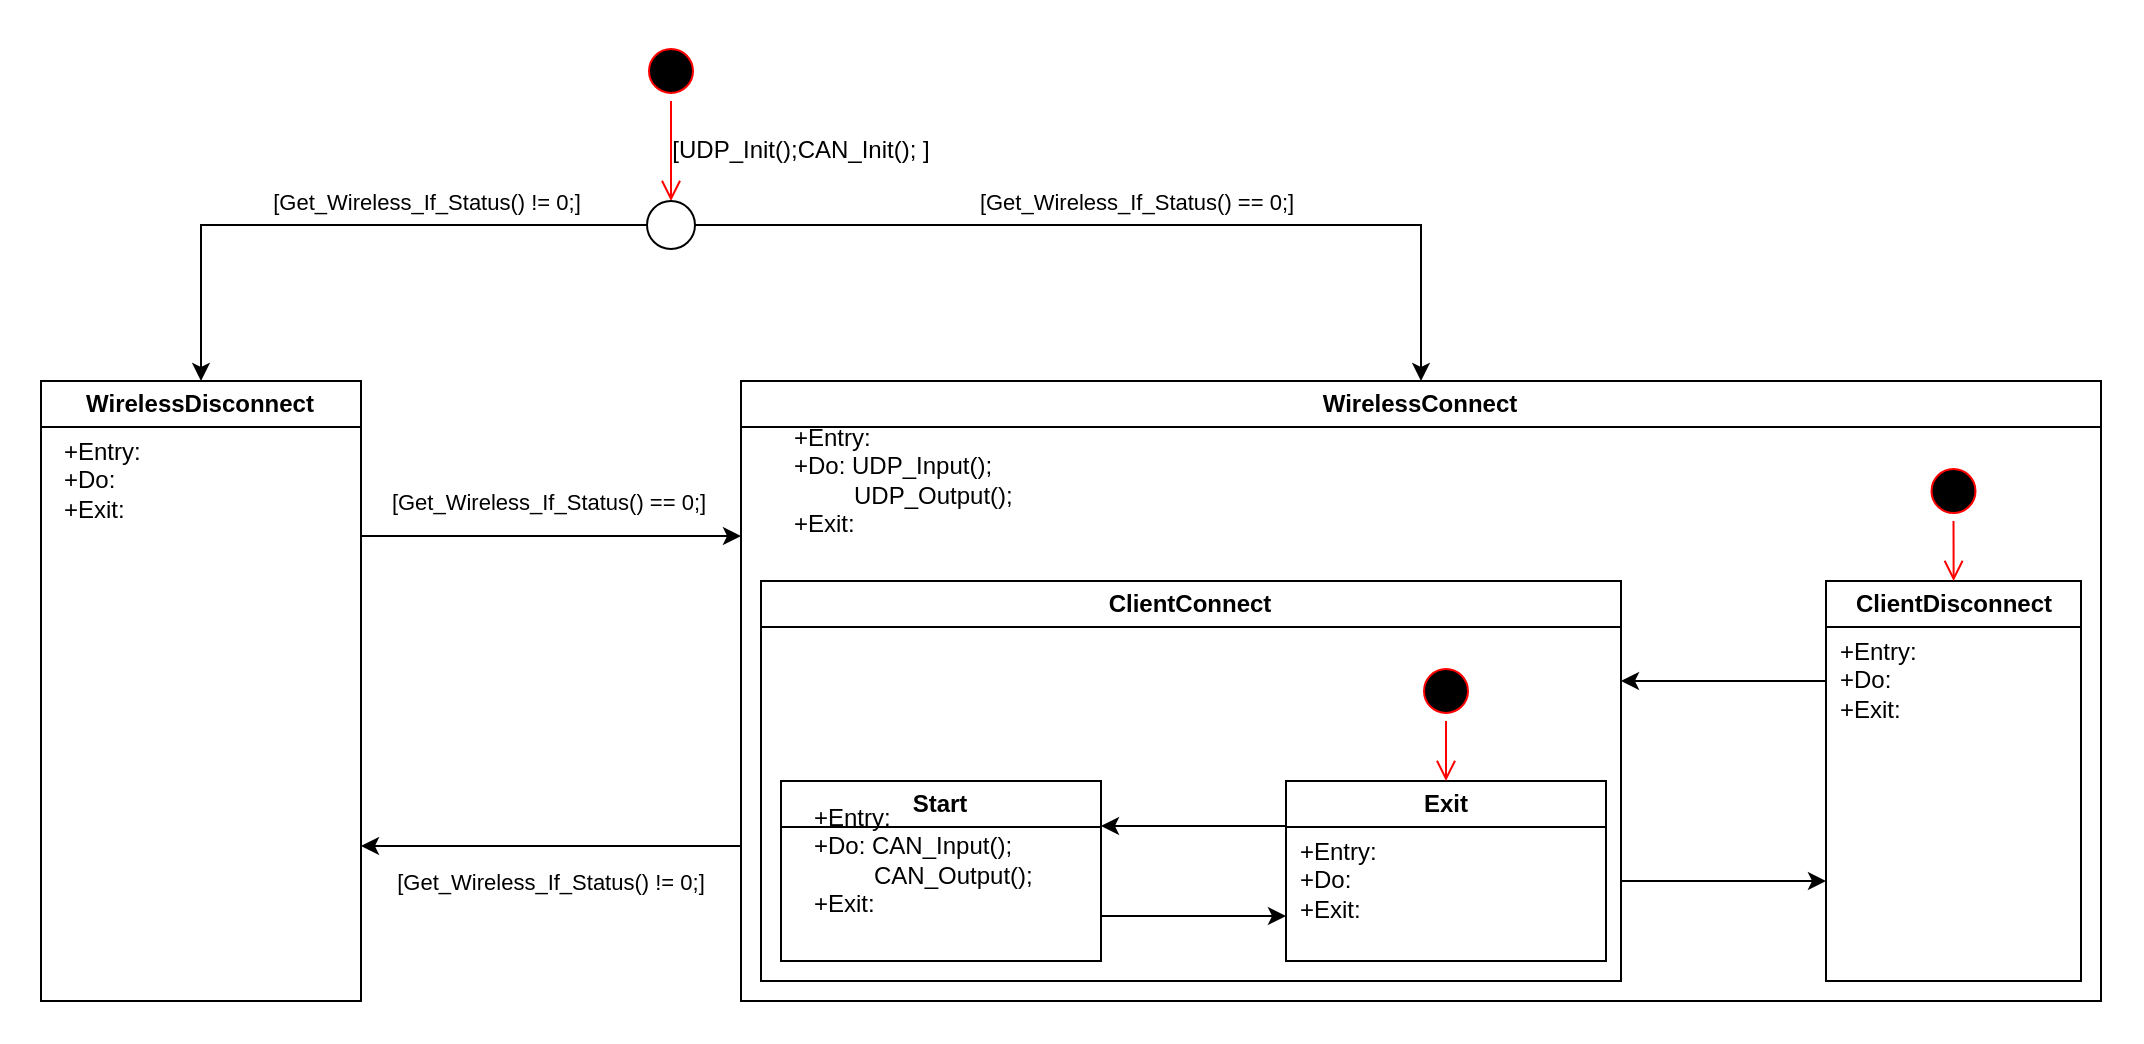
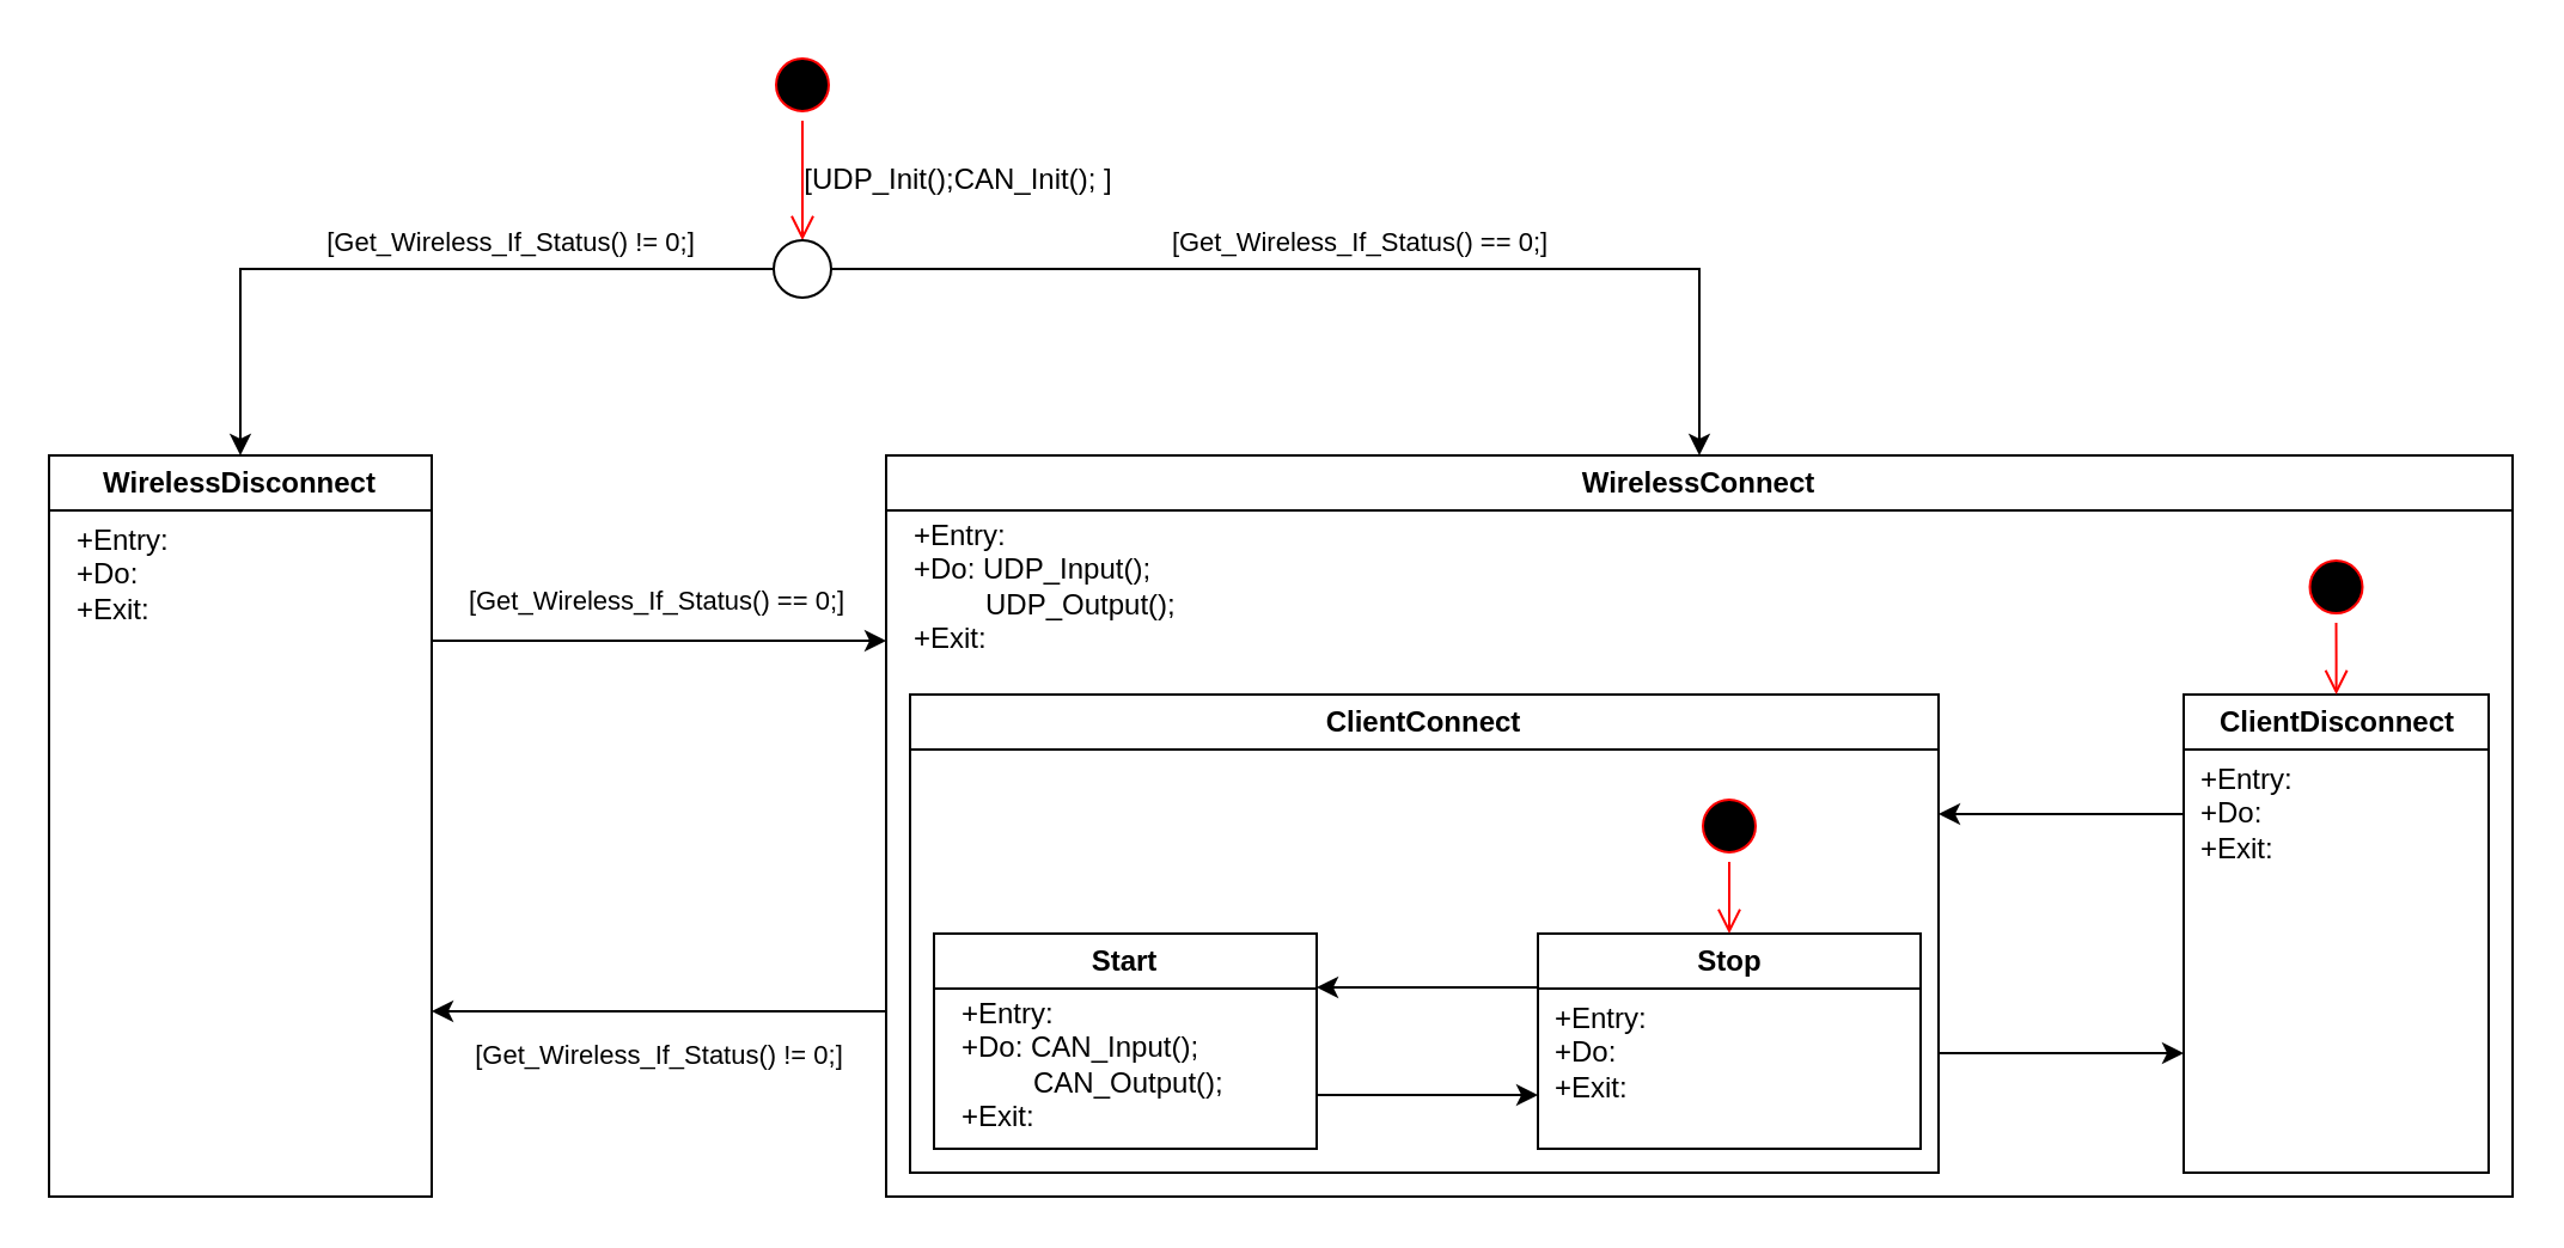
  <mxCell id="0" />
  <mxCell id="1" parent="0" />
  <mxCell id="2" value="" style="ellipse;html=1;shape=startState;fillColor=#000000;strokeColor=#ff0000;" parent="1" vertex="1"><mxGeometry x="320" y="20" width="30" height="30" as="geometry" /></mxCell>
  <mxCell id="3" value="" style="edgeStyle=orthogonalEdgeStyle;html=1;verticalAlign=bottom;endArrow=open;endSize=8;strokeColor=#ff0000;rounded=0;entryX=0.5;entryY=0;entryDx=0;entryDy=0;" parent="1" source="2" target="8" edge="1"><mxGeometry relative="1" as="geometry"><mxPoint x="335" y="110" as="targetPoint" /><Array as="points" /></mxGeometry></mxCell>
  <mxCell id="4" style="edgeStyle=orthogonalEdgeStyle;rounded=0;orthogonalLoop=1;jettySize=auto;html=1;exitX=0;exitY=0.5;exitDx=0;exitDy=0;entryX=0.5;entryY=0;entryDx=0;entryDy=0;" parent="1" source="8" target="12" edge="1"><mxGeometry relative="1" as="geometry"><mxPoint x="125" y="180" as="targetPoint" /></mxGeometry></mxCell>
  <mxCell id="5" value="[Get_Wireless_If_Status() != 0;]" style="edgeLabel;html=1;align=center;verticalAlign=middle;resizable=0;points=[];" vertex="1" connectable="0" parent="4"><mxGeometry x="-0.487" y="-2" relative="1" as="geometry"><mxPoint x="-34" y="-10" as="offset" /></mxGeometry></mxCell>
  <mxCell id="6" style="edgeStyle=orthogonalEdgeStyle;rounded=0;orthogonalLoop=1;jettySize=auto;html=1;exitX=1;exitY=0.5;exitDx=0;exitDy=0;" parent="1" source="8" target="16" edge="1"><mxGeometry relative="1" as="geometry"><mxPoint x="662.5" y="180" as="targetPoint" /></mxGeometry></mxCell>
  <mxCell id="7" value="[Get_Wireless_If_Status() == 0;]" style="edgeLabel;html=1;align=center;verticalAlign=middle;resizable=0;points=[];" vertex="1" connectable="0" parent="6"><mxGeometry x="-0.134" y="2" relative="1" as="geometry"><mxPoint x="29" y="-10" as="offset" /></mxGeometry></mxCell>
  <mxCell id="8" value="" style="ellipse;whiteSpace=wrap;html=1;aspect=fixed;" parent="1" vertex="1"><mxGeometry x="323" y="100" width="24" height="24" as="geometry" /></mxCell>
  <mxCell id="9" value="[UDP_Init();CAN_Init(); ]" style="text;html=1;align=center;verticalAlign=middle;resizable=0;points=[];autosize=1;strokeColor=none;fillColor=none;" parent="1" vertex="1"><mxGeometry x="325" y="60" width="150" height="30" as="geometry" /></mxCell>
  <mxCell id="10" style="edgeStyle=orthogonalEdgeStyle;rounded=0;orthogonalLoop=1;jettySize=auto;html=1;exitX=1;exitY=0.25;exitDx=0;exitDy=0;entryX=0;entryY=0.25;entryDx=0;entryDy=0;" parent="1" source="12" target="16" edge="1"><mxGeometry relative="1" as="geometry"><mxPoint x="330" y="270" as="targetPoint" /></mxGeometry></mxCell>
  <mxCell id="11" value="[Get_Wireless_If_Status() == 0;]" style="edgeLabel;html=1;align=center;verticalAlign=middle;resizable=0;points=[];" vertex="1" connectable="0" parent="10"><mxGeometry x="0.35" y="3" relative="1" as="geometry"><mxPoint x="-35" y="-14" as="offset" /></mxGeometry></mxCell>
  <mxCell id="12" value="WirelessDisconnect" style="swimlane;whiteSpace=wrap;html=1;" parent="1" vertex="1"><mxGeometry x="20" y="190" width="160" height="310" as="geometry"><mxRectangle x="20" y="180" width="150" height="30" as="alternateBounds" /></mxGeometry></mxCell>
  <mxCell id="13" value="+Entry:&lt;br style=&quot;border-color: var(--border-color); padding: 0px; margin: 0px;&quot;&gt;&lt;span style=&quot;&quot;&gt;+Do:&lt;/span&gt;&lt;br style=&quot;border-color: var(--border-color); padding: 0px; margin: 0px;&quot;&gt;&lt;span style=&quot;&quot;&gt;+Exit:&lt;/span&gt;" style="text;html=1;align=left;verticalAlign=middle;resizable=0;points=[];autosize=1;strokeColor=none;fillColor=none;" parent="12" vertex="1"><mxGeometry x="10" y="20" width="60" height="60" as="geometry" /></mxCell>
  <mxCell id="14" style="edgeStyle=orthogonalEdgeStyle;rounded=0;orthogonalLoop=1;jettySize=auto;html=1;exitX=0;exitY=0.75;exitDx=0;exitDy=0;entryX=1;entryY=0.75;entryDx=0;entryDy=0;" parent="1" source="16" target="12" edge="1"><mxGeometry relative="1" as="geometry" /></mxCell>
  <mxCell id="15" value="[Get_Wireless_If_Status() != 0;]" style="edgeLabel;html=1;align=center;verticalAlign=middle;resizable=0;points=[];" vertex="1" connectable="0" parent="14"><mxGeometry x="-0.179" y="1" relative="1" as="geometry"><mxPoint x="-18" y="17" as="offset" /></mxGeometry></mxCell>
  <mxCell id="16" value="WirelessConnect" style="swimlane;whiteSpace=wrap;html=1;" parent="1" vertex="1"><mxGeometry x="370" y="190" width="680" height="310" as="geometry"><mxRectangle x="370" y="180" width="140" height="30" as="alternateBounds" /></mxGeometry></mxCell>
- <mxCell id="17" value="+Entry: &lt;br style=&quot;border-color: var(--border-color); padding: 0px; margin: 0px;&quot;&gt;&lt;div&gt;+Do: &lt;span style=&quot;&quot;&gt;UDP_Input();&lt;/span&gt;&lt;/div&gt;&lt;div&gt;&amp;nbsp;&amp;nbsp;&amp;nbsp;&amp;nbsp;&amp;nbsp;&amp;nbsp;&amp;nbsp;&amp;nbsp; &lt;span style=&quot;&quot;&gt;UDP_Output();&lt;/span&gt;&lt;/div&gt;&lt;span style=&quot;&quot;&gt;+Exit:&lt;/span&gt;" style="text;html=1;align=left;verticalAlign=middle;resizable=0;points=[];autosize=1;strokeColor=none;fillColor=none;" parent="16" vertex="1"><mxGeometry x="25" y="15" width="130" height="70" as="geometry" /></mxCell>
+ <mxCell id="17" value="+Entry: &lt;br style=&quot;border-color: var(--border-color); padding: 0px; margin: 0px;&quot;&gt;&lt;div&gt;+Do: &lt;span style=&quot;&quot;&gt;UDP_Input();&lt;/span&gt;&lt;/div&gt;&lt;div&gt;&amp;nbsp;&amp;nbsp;&amp;nbsp;&amp;nbsp;&amp;nbsp;&amp;nbsp;&amp;nbsp;&amp;nbsp; &lt;span style=&quot;&quot;&gt;UDP_Output();&lt;/span&gt;&lt;/div&gt;&lt;span style=&quot;&quot;&gt;+Exit:&lt;/span&gt;" style="text;html=1;align=left;verticalAlign=middle;resizable=0;points=[];autosize=1;strokeColor=none;fillColor=none;" parent="16" vertex="1"><mxGeometry x="10" y="20" width="130" height="70" as="geometry" /></mxCell>
  <mxCell id="18" style="edgeStyle=orthogonalEdgeStyle;rounded=0;orthogonalLoop=1;jettySize=auto;html=1;exitX=1;exitY=0.75;exitDx=0;exitDy=0;entryX=0;entryY=0.75;entryDx=0;entryDy=0;" parent="16" source="19" target="29" edge="1"><mxGeometry relative="1" as="geometry" /></mxCell>
  <mxCell id="19" value="ClientConnect" style="swimlane;whiteSpace=wrap;html=1;startSize=23;" parent="16" vertex="1"><mxGeometry x="10" y="100" width="430" height="200" as="geometry" /></mxCell>
  <mxCell id="20" value="Start" style="swimlane;whiteSpace=wrap;html=1;" vertex="1" parent="19"><mxGeometry x="10" y="100" width="160" height="90" as="geometry" /></mxCell>
- <mxCell id="21" value="+Entry: &lt;br style=&quot;border-color: var(--border-color); padding: 0px; margin: 0px;&quot;&gt;&lt;span style=&quot;&quot;&gt;+Do: CAN_Input();&lt;br&gt;&lt;/span&gt;&amp;nbsp; &amp;nbsp; &amp;nbsp; &amp;nbsp; &amp;nbsp;CAN_Output();&lt;br style=&quot;border-color: var(--border-color); padding: 0px; margin: 0px;&quot;&gt;&lt;span style=&quot;&quot;&gt;+Exit:&lt;/span&gt;" style="text;html=1;align=left;verticalAlign=middle;resizable=0;points=[];autosize=1;strokeColor=none;fillColor=none;" vertex="1" parent="20"><mxGeometry x="15" y="5" width="130" height="70" as="geometry" /></mxCell>
+ <mxCell id="21" value="+Entry: &lt;br style=&quot;border-color: var(--border-color); padding: 0px; margin: 0px;&quot;&gt;&lt;span style=&quot;&quot;&gt;+Do: CAN_Input();&lt;br&gt;&lt;/span&gt;&amp;nbsp; &amp;nbsp; &amp;nbsp; &amp;nbsp; &amp;nbsp;CAN_Output();&lt;br style=&quot;border-color: var(--border-color); padding: 0px; margin: 0px;&quot;&gt;&lt;span style=&quot;&quot;&gt;+Exit:&lt;/span&gt;" style="text;html=1;align=left;verticalAlign=middle;resizable=0;points=[];autosize=1;strokeColor=none;fillColor=none;" vertex="1" parent="20"><mxGeometry x="10" y="20" width="130" height="70" as="geometry" /></mxCell>
  <mxCell id="22" style="edgeStyle=orthogonalEdgeStyle;rounded=0;orthogonalLoop=1;jettySize=auto;html=1;exitX=0;exitY=0.25;exitDx=0;exitDy=0;entryX=1;entryY=0.25;entryDx=0;entryDy=0;" edge="1" parent="19" source="23" target="20"><mxGeometry relative="1" as="geometry" /></mxCell>
- <mxCell id="23" value="Exit" style="swimlane;whiteSpace=wrap;html=1;" vertex="1" parent="19"><mxGeometry x="262.5" y="100" width="160" height="90" as="geometry" /></mxCell>
+ <mxCell id="23" value="Stop" style="swimlane;whiteSpace=wrap;html=1;" vertex="1" parent="19"><mxGeometry x="262.5" y="100" width="160" height="90" as="geometry" /></mxCell>
  <mxCell id="24" value="+Entry:&lt;br style=&quot;border-color: var(--border-color); padding: 0px; margin: 0px;&quot;&gt;&lt;span style=&quot;&quot;&gt;+Do:&lt;/span&gt;&lt;br style=&quot;border-color: var(--border-color); padding: 0px; margin: 0px;&quot;&gt;&lt;span style=&quot;&quot;&gt;+Exit:&lt;/span&gt;" style="text;html=1;align=left;verticalAlign=middle;resizable=0;points=[];autosize=1;strokeColor=none;fillColor=none;" vertex="1" parent="23"><mxGeometry x="5" y="20" width="60" height="60" as="geometry" /></mxCell>
  <mxCell id="25" style="edgeStyle=orthogonalEdgeStyle;rounded=0;orthogonalLoop=1;jettySize=auto;html=1;exitX=1;exitY=0.75;exitDx=0;exitDy=0;entryX=0;entryY=0.75;entryDx=0;entryDy=0;" edge="1" parent="19" source="20" target="23"><mxGeometry relative="1" as="geometry" /></mxCell>
  <mxCell id="26" value="" style="ellipse;html=1;shape=startState;fillColor=#000000;strokeColor=#ff0000;" vertex="1" parent="19"><mxGeometry x="327.5" y="40" width="30" height="30" as="geometry" /></mxCell>
  <mxCell id="27" value="" style="edgeStyle=orthogonalEdgeStyle;html=1;verticalAlign=bottom;endArrow=open;endSize=8;strokeColor=#ff0000;rounded=0;" edge="1" parent="19" source="26" target="23"><mxGeometry relative="1" as="geometry"><mxPoint x="372.5" y="50" as="targetPoint" /></mxGeometry></mxCell>
  <mxCell id="28" style="edgeStyle=orthogonalEdgeStyle;rounded=0;orthogonalLoop=1;jettySize=auto;html=1;exitX=0;exitY=0.25;exitDx=0;exitDy=0;entryX=1;entryY=0.25;entryDx=0;entryDy=0;" parent="16" source="29" target="19" edge="1"><mxGeometry relative="1" as="geometry" /></mxCell>
  <mxCell id="29" value="ClientDisconnect" style="swimlane;whiteSpace=wrap;html=1;startSize=23;" parent="16" vertex="1"><mxGeometry x="542.5" y="100" width="127.5" height="200" as="geometry" /></mxCell>
  <mxCell id="30" value="+Entry:&lt;br style=&quot;border-color: var(--border-color); padding: 0px; margin: 0px;&quot;&gt;&lt;span style=&quot;&quot;&gt;+Do:&lt;/span&gt;&lt;br style=&quot;border-color: var(--border-color); padding: 0px; margin: 0px;&quot;&gt;&lt;span style=&quot;&quot;&gt;+Exit:&lt;/span&gt;" style="text;html=1;align=left;verticalAlign=middle;resizable=0;points=[];autosize=1;strokeColor=none;fillColor=none;" parent="29" vertex="1"><mxGeometry x="5" y="20" width="60" height="60" as="geometry" /></mxCell>
  <mxCell id="31" value="" style="ellipse;html=1;shape=startState;fillColor=#000000;strokeColor=#ff0000;" parent="16" vertex="1"><mxGeometry x="591.25" y="40" width="30" height="30" as="geometry" /></mxCell>
  <mxCell id="32" value="" style="edgeStyle=orthogonalEdgeStyle;html=1;verticalAlign=bottom;endArrow=open;endSize=8;strokeColor=#ff0000;rounded=0;" parent="16" source="31" target="29" edge="1"><mxGeometry relative="1" as="geometry"><mxPoint x="652.5" y="50" as="targetPoint" /></mxGeometry></mxCell>
